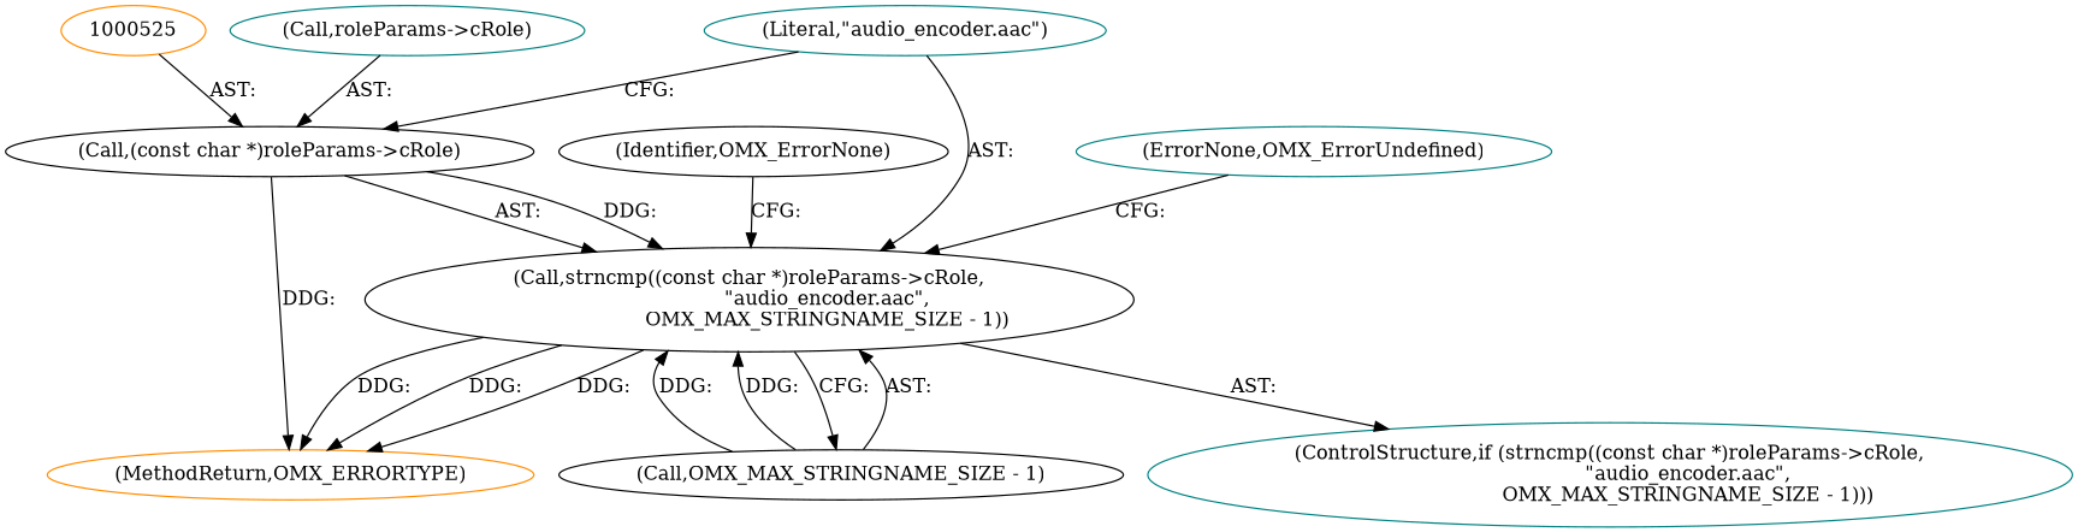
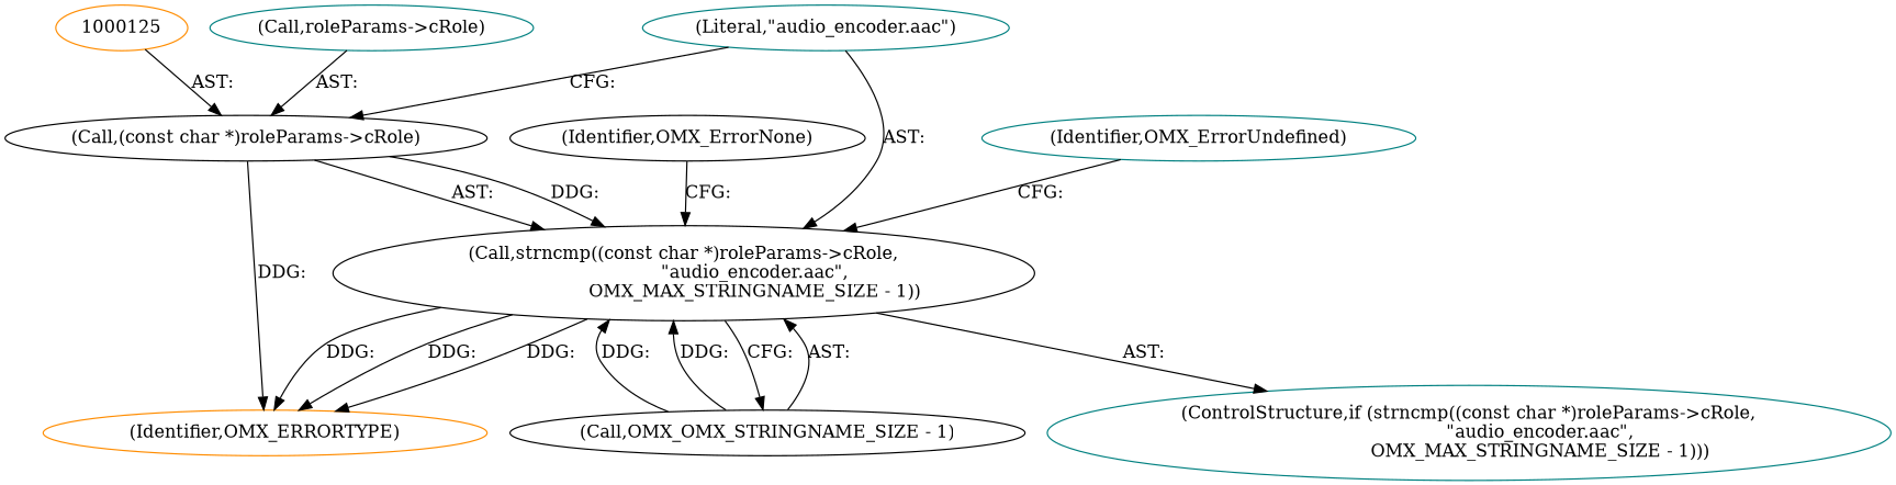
  digraph {
    node [color=black]
    n1 [label="(Call,(const char *)roleParams->cRole)"]
    n2 [label="(Call,strncmp((const char *)roleParams->cRole,\n                         \"audio_encoder.aac\",\n                         OMX_MAX_STRINGNAME_SIZE - 1))"]
-   n3 [color=darkorange label="(MethodReturn,OMX_ERRORTYPE)"]
-   n4 [label="(Call,OMX_MAX_STRINGNAME_SIZE - 1)"]
+   n3 [color=darkorange label="(Identifier,OMX_ERRORTYPE)"]
+   n4 [label="(Call,OMX_OMX_STRINGNAME_SIZE - 1)"]
    n5 [color=teal label="(ControlStructure,if (strncmp((const char *)roleParams->cRole,\n                         \"audio_encoder.aac\",\n                         OMX_MAX_STRINGNAME_SIZE - 1)))"]
    n6 [color=teal label="(Call,roleParams->cRole)"]
-   n7 [color=teal label="(ErrorNone,OMX_ErrorUndefined)"]
+   n7 [color=teal label="(Identifier,OMX_ErrorUndefined)"]
    n8 [color=teal label="(Literal,\"audio_encoder.aac\")"]
    n9 [label="(Identifier,OMX_ErrorNone)"]
-   1000125 [color=darkorange label=1000525]
+   1000125 [color=darkorange]
    n1 -> n2 [label="AST: "]
    n1 -> n2 [label="DDG: "]
    n1 -> n3 [label="DDG: "]
    n2 -> n3 [label="DDG: "]
    n2 -> n3 [label="DDG: "]
    n2 -> n3 [label="DDG: "]
    n2 -> n4 [label="CFG: "]
    n2 -> n5 [label="AST: "]
    n4 -> n2 [label="AST: "]
    n4 -> n2 [label="DDG: "]
    n4 -> n2 [label="DDG: "]
    n6 -> n1 [label="AST: "]
    n7 -> n2 [label="CFG: "]
    n8 -> n1 [label="CFG: "]
    n8 -> n2 [label="AST: "]
    n9 -> n2 [label="CFG: "]
    1000125 -> n1 [label="AST: "]
  }
